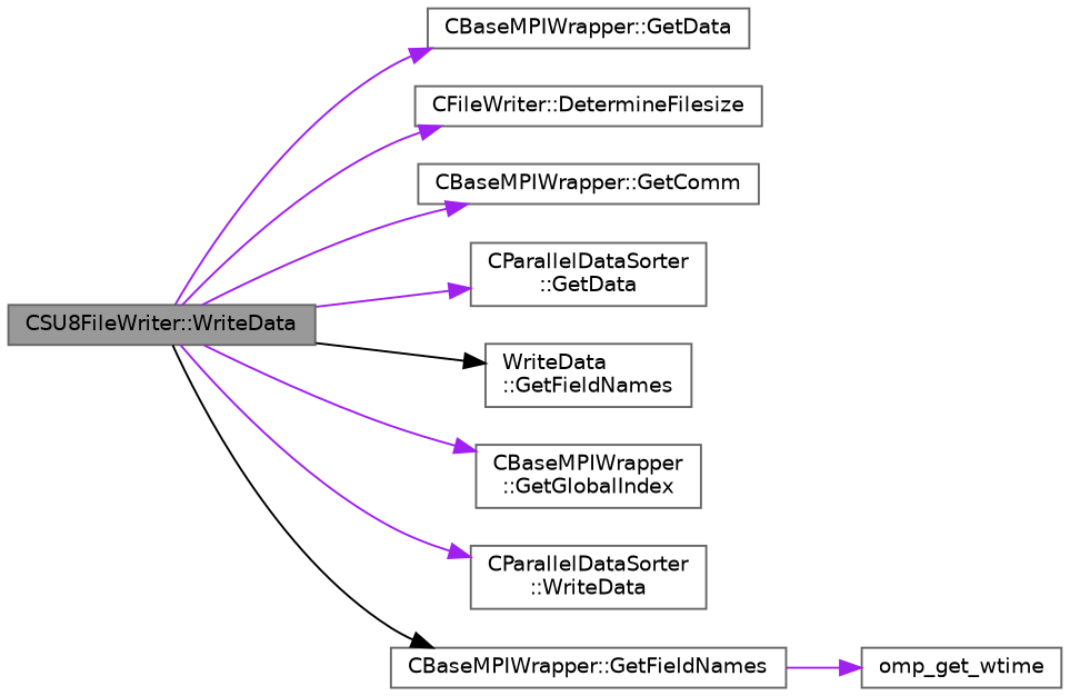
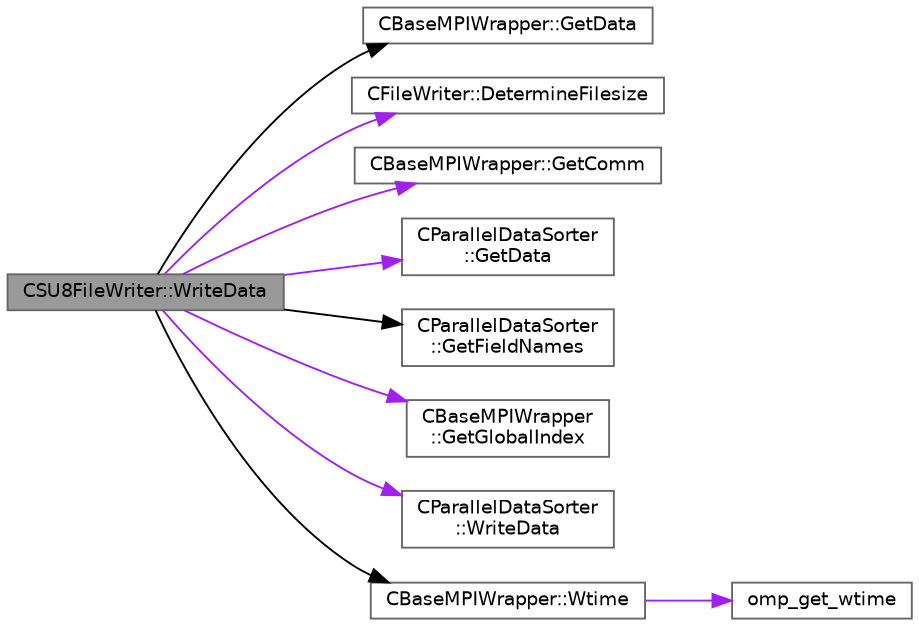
  digraph {
    rankdir=LR
    node [color=grey40 fillcolor=white fontname=Helvetica fontsize=10 shape=box style=filled]
    edge [color=purple fontname=Helvetica fontsize=10 labelfontname=Helvetica labelfontsize=10 style=solid]
    n1 [color=gray40 fillcolor=grey60 fontcolor=black height=0.2 label="CSU8FileWriter::WriteData" width=0.4]
    n2 [height=0.2 label="CBaseMPIWrapper::GetData" width=0.4]
    n3 [height=0.2 label="CFileWriter::DetermineFilesize" width=0.4]
    n4 [height=0.2 label="CBaseMPIWrapper::GetComm" width=0.4]
    n5 [height=0.2 label="CParallelDataSorter\l::GetData" width=0.4]
-   n6 [height=0.2 label="WriteData\l::GetFieldNames" width=0.4]
+   n6 [height=0.2 label="CParallelDataSorter\l::GetFieldNames" width=0.4]
    n7 [height=0.2 label="CBaseMPIWrapper\l::GetGlobalIndex" width=0.4]
    n8 [height=0.2 label="CParallelDataSorter\l::WriteData" width=0.4]
-   n9 [height=0.2 label="CBaseMPIWrapper::GetFieldNames" width=0.4]
+   n9 [height=0.2 label="CBaseMPIWrapper::Wtime" width=0.4]
    n10 [height=0.2 label=omp_get_wtime width=0.4]
-   n1 -> n2
+   n1 -> n2 [color=black]
    n1 -> n3
    n1 -> n4
    n1 -> n5
    n1 -> n6 [color=black]
    n1 -> n7
    n1 -> n8
    n1 -> n9 [color=black]
    n9 -> n10
  }
